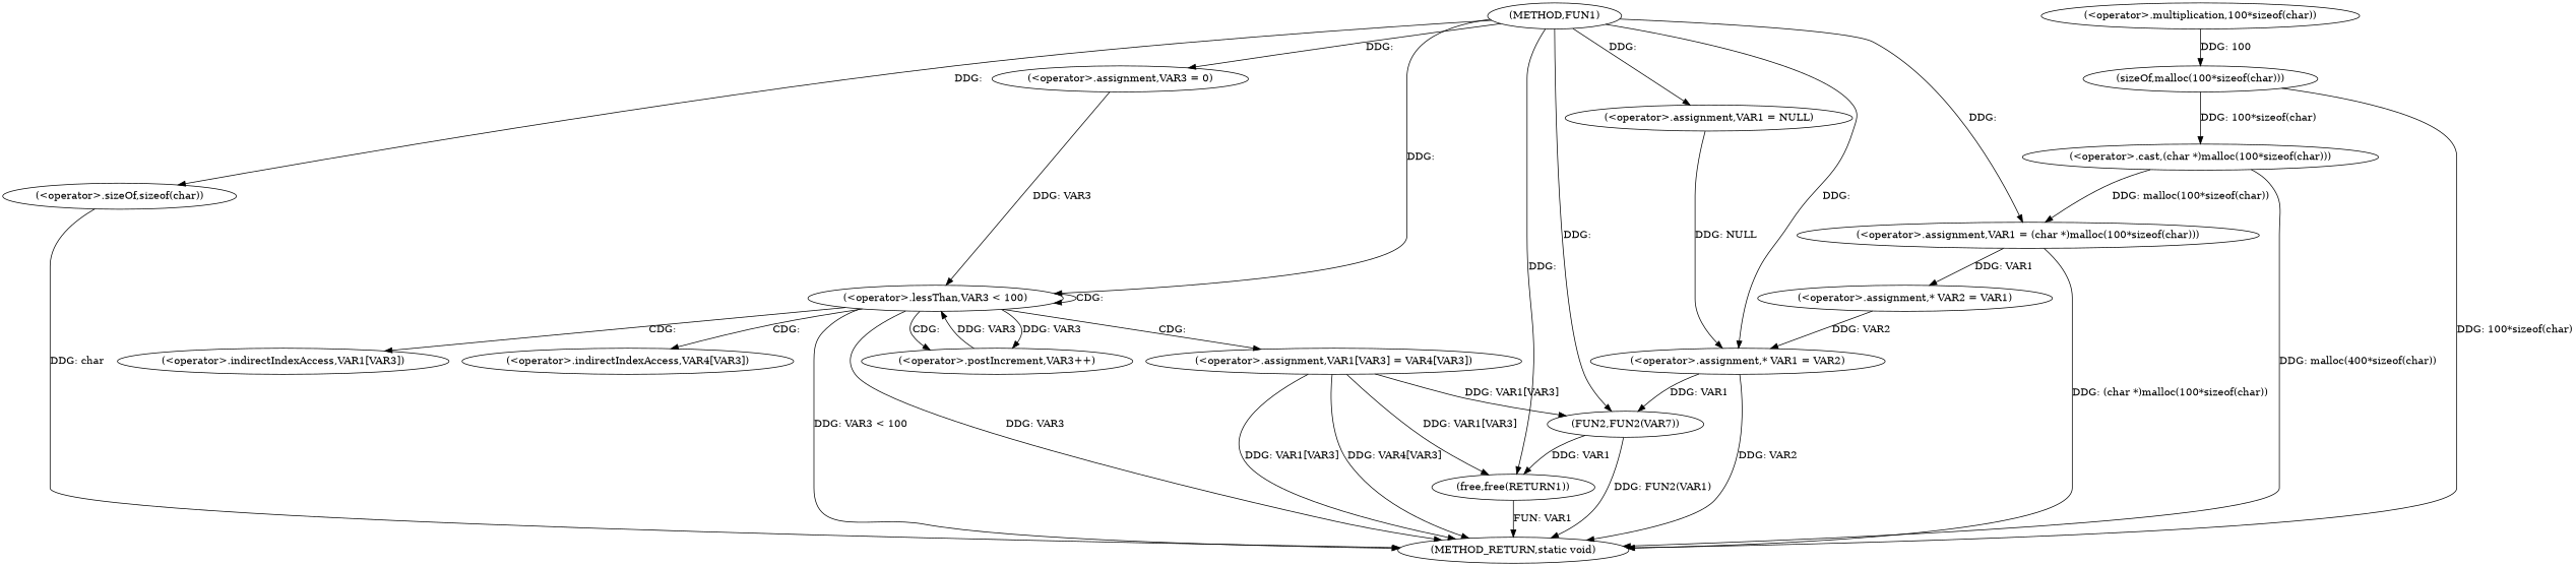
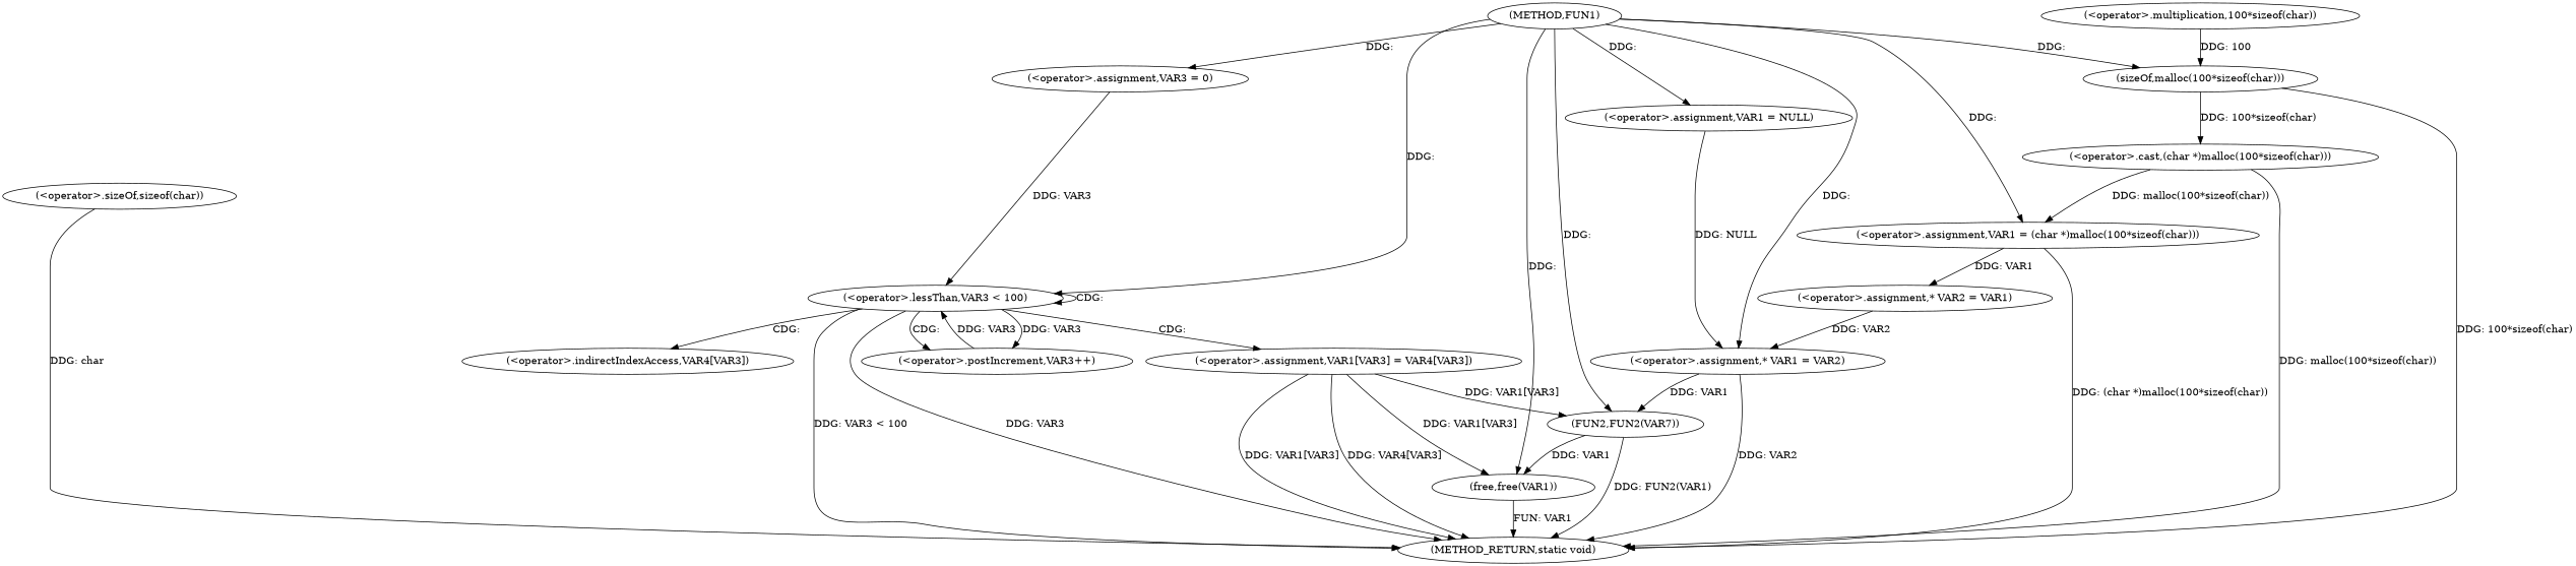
  digraph {
    n1 [label="(METHOD,FUN1)"]
    n2 [label="(<operator>.assignment,VAR1 = NULL)"]
    n3 [label="(<operator>.assignment,VAR1 = (char *)malloc(100*sizeof(char)))"]
    n4 [label="(<operator>.sizeOf,sizeof(char))"]
    n5 [label="(<operator>.assignment,* VAR1 = VAR2)"]
    n6 [label="(<operator>.assignment,VAR3 = 0)"]
    n7 [label="(<operator>.lessThan,VAR3 < 100)"]
    n8 [label="(FUN2,FUN2(VAR7))"]
-   n9 [label="(free,free(RETURN1))"]
+   n9 [label="(free,free(VAR1))"]
    n10 [label="(<operator>.assignment,* VAR2 = VAR1)"]
    n11 [label="(METHOD_RETURN,static void)"]
    n12 [label="(<operator>.multiplication,100*sizeof(char))"]
    n13 [label="(sizeOf,malloc(100*sizeof(char)))"]
    n14 [label="(<operator>.postIncrement,VAR3++)"]
    n15 [label="(<operator>.assignment,VAR1[VAR3] = VAR4[VAR3])"]
-   n16 [label="(<operator>.indirectIndexAccess,VAR1[VAR3])"]
    n17 [label="(<operator>.indirectIndexAccess,VAR4[VAR3])"]
    n18 [label="(<operator>.cast,(char *)malloc(100*sizeof(char)))"]
    n1 -> n2 [label="DDG: "]
    n1 -> n3 [label="DDG: "]
-   n1 -> n4 [label="DDG: "]
+   n1 -> n13 [label="DDG: "]
    n1 -> n5 [label="DDG: "]
    n1 -> n6 [label="DDG: "]
    n1 -> n7 [label="DDG: "]
    n1 -> n8 [label="DDG: "]
    n1 -> n9 [label="DDG: "]
    n2 -> n5 [label="DDG: NULL"]
    n3 -> n10 [label="DDG: VAR1"]
    n3 -> n11 [label="DDG: (char *)malloc(100*sizeof(char))"]
    n4 -> n11 [label="DDG: char"]
    n5 -> n8 [label="DDG: VAR1"]
    n5 -> n11 [label="DDG: VAR2"]
    n6 -> n7 [label="DDG: VAR3"]
    n7 -> n7 [label="CDG: "]
    n7 -> n11 [label="DDG: VAR3 < 100"]
    n7 -> n11 [label="DDG: VAR3"]
    n7 -> n14 [label="DDG: VAR3"]
    n7 -> n14 [label="CDG: "]
    n7 -> n15 [label="CDG: "]
-   n7 -> n16 [label="CDG: "]
    n7 -> n17 [label="CDG: "]
    n8 -> n9 [label="DDG: VAR1"]
    n8 -> n11 [label="DDG: FUN2(VAR1)"]
    n9 -> n11 [label="FUN: VAR1"]
    n10 -> n5 [label="DDG: VAR2"]
    n12 -> n13 [label="DDG: 100"]
    n13 -> n11 [label="DDG: 100*sizeof(char)"]
    n13 -> n18 [label="DDG: 100*sizeof(char)"]
    n14 -> n7 [label="DDG: VAR3"]
    n15 -> n8 [label="DDG: VAR1[VAR3]"]
    n15 -> n9 [label="DDG: VAR1[VAR3]"]
    n15 -> n11 [label="DDG: VAR4[VAR3]"]
    n15 -> n11 [label="DDG: VAR1[VAR3]"]
    n18 -> n3 [label="DDG: malloc(100*sizeof(char))"]
-   n18 -> n11 [label="DDG: malloc(400*sizeof(char))"]
+   n18 -> n11 [label="DDG: malloc(100*sizeof(char))"]
  }
